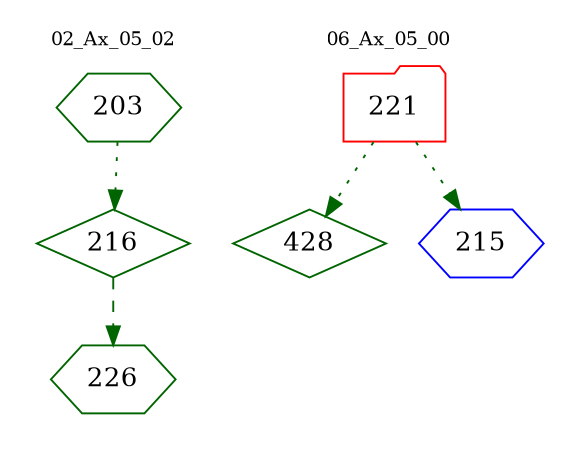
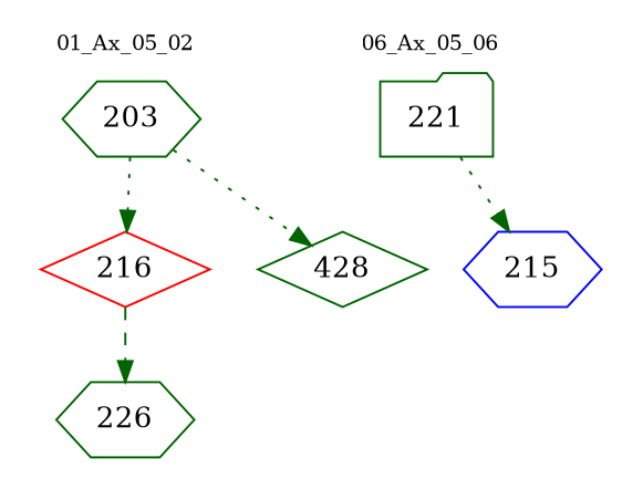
  digraph {
    node [color=darkgreen shape=hexagon]
    edge [color=darkgreen style=dotted]
-   n1 [label=216 shape=diamond]
+   n1 [color=red label=216 shape=diamond]
    n2 [label=203]
    n3 [label=226]
-   n4 [color=red label=221 shape=folder]
+   n4 [label=221 shape=folder]
    n5 [color=blue label=215]
    n6 [label=428 shape=diamond]
    subgraph cluster_1 {
      color=white
      fontsize=10
-     label="02_Ax_05_02"
+     label="01_Ax_05_02"
      n1
      n2
      n3
    }
    subgraph cluster_2 {
      color=white
      fontsize=10
-     label="06_Ax_05_00"
+     label="06_Ax_05_06"
      n4
      n5
      n6
    }
    n1 -> n3 [style=dashed]
    n2 -> n1
    n4 -> n5
-   n4 -> n6
+   n2 -> n6
  }
